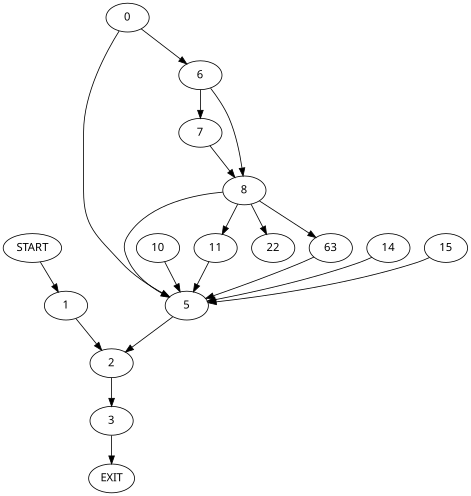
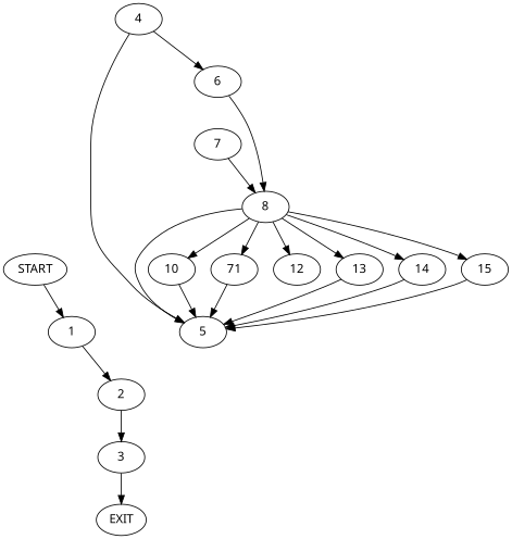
  digraph {
    fontname="Noto Sans"
    node [fontname="Noto Sans"]
    edge [fontname="Noto Sans"]
    n1 [label=START]
    1
    2
    n4 [label=EXIT]
    3
-   4 [label=0]
+   4
    5
    6
    7
    8
    10
-   11
-   12 [label=22]
-   13 [label=63]
+   11 [label=71]
+   12
+   13
    14
    15
    n1 -> 1
    1 -> 2
    2 -> 3
    3 -> n4
    4 -> 5
    4 -> 6
-   5 -> 2
-   6 -> 7
    6 -> 8
    7 -> 8
    8 -> 5
+   8 -> 10
    8 -> 11
    8 -> 12
    8 -> 13
+   8 -> 14
+   8 -> 15
    10 -> 5
    11 -> 5
    13 -> 5
    14 -> 5
    15 -> 5
  }
